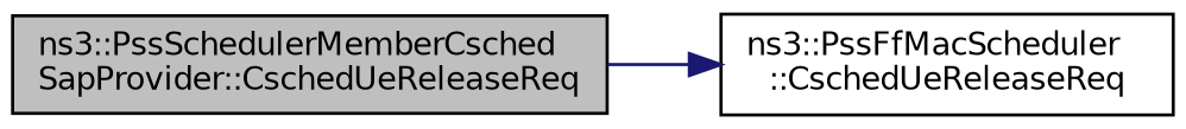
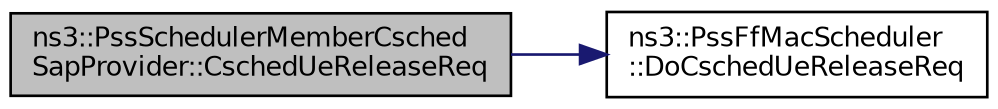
  digraph {
    rankdir=LR
    node [color=black fontname=Helvetica fontsize=10 shape=record style=filled]
    n1 [fillcolor=grey75 fontcolor=black height=0.2 label="ns3::PssSchedulerMemberCsched\lSapProvider::CschedUeReleaseReq" width=0.4]
-   n2 [fillcolor=white height=0.2 label="ns3::PssFfMacScheduler\l::CschedUeReleaseReq" width=0.4]
+   n2 [fillcolor=white height=0.2 label="ns3::PssFfMacScheduler\l::DoCschedUeReleaseReq" width=0.4]
    n1 -> n2 [color=midnightblue fontname=Helvetica fontsize=10 labelfontname=Helvetica labelfontsize=10 style=solid]
  }
